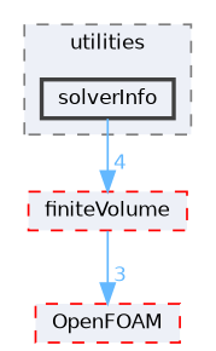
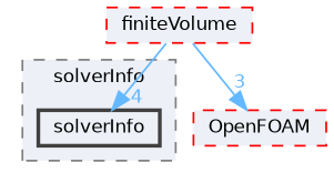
  digraph {
    compound=true
    node [color=red fillcolor="#edf0f7" fontname=Helvetica fontsize=10 shape=box style="filled,dashed"]
    edge [color=steelblue1 fontcolor=steelblue1 fontname=Helvetica fontsize=10 labeldistance=1.5 labelfontname=Helvetica labelfontsize=10]
    n1 [color=grey25 height=0.2 label=solverInfo style="filled,bold" width=0.4]
    n2 [height=0.2 label=finiteVolume width=0.4]
    n3 [height=0.2 label=OpenFOAM width=0.4]
    subgraph cluster_1 {
      bgcolor="#edf0f7"
      fontname=Helvetica
      fontsize=10
-     label=utilities
+     label=solverInfo
      pencolor=grey50
      style="filled,dashed"
      n1
    }
-   n1 -> n2 [headlabel=4]
+   n2 -> n1 [headlabel=4]
    n2 -> n3 [headlabel=3]
  }
